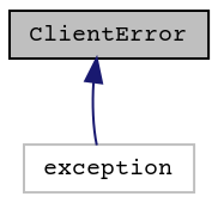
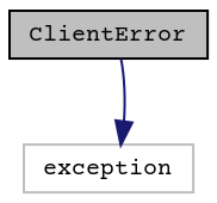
  digraph {
    fontname="Courier Prime"
    node [fontname="Courier Prime" fontsize=10 shape=record style=filled]
    n1 [color=black fillcolor=grey75 fontcolor=black height=0.2 label=ClientError width=0.4]
    n2 [color=grey75 fillcolor=white height=0.2 label=exception width=0.4]
-   n1 -> n2 [color=midnightblue dir=back fontname="Courier Prime" fontsize=10 labelfontname=Helvetica labelfontsize=10 style=solid]
+   n2 -> n1 [color=midnightblue dir=back fontname="Courier Prime" fontsize=10 labelfontname=Helvetica labelfontsize=10 style=solid]
  }
